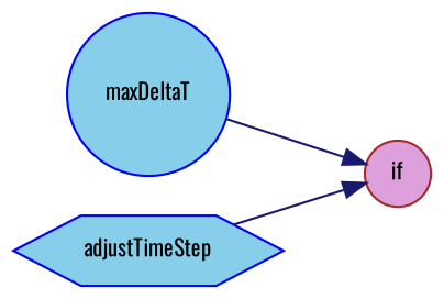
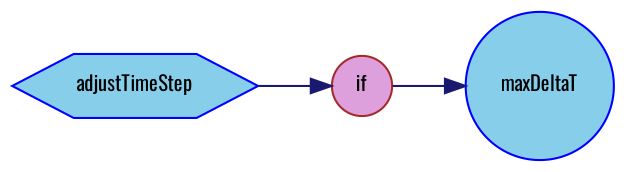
  digraph {
    fontname=Oswald
    rankdir=LR
    node [color=blue fillcolor=skyblue fontname=Oswald fontsize=10 shape=circle style=filled]
    edge [color=midnightblue fontname=Oswald fontsize=10 labelfontname=Helvetica labelfontsize=10 style=solid]
    n1 [color=brown fillcolor=plum fontcolor=black height=0.2 label=if width=0.4]
    n2 [height=0.2 label=maxDeltaT width=0.4]
    n3 [height=0.2 label=adjustTimeStep shape=hexagon width=0.4]
-   n2 -> n1
+   n1 -> n2
    n3 -> n1
  }
